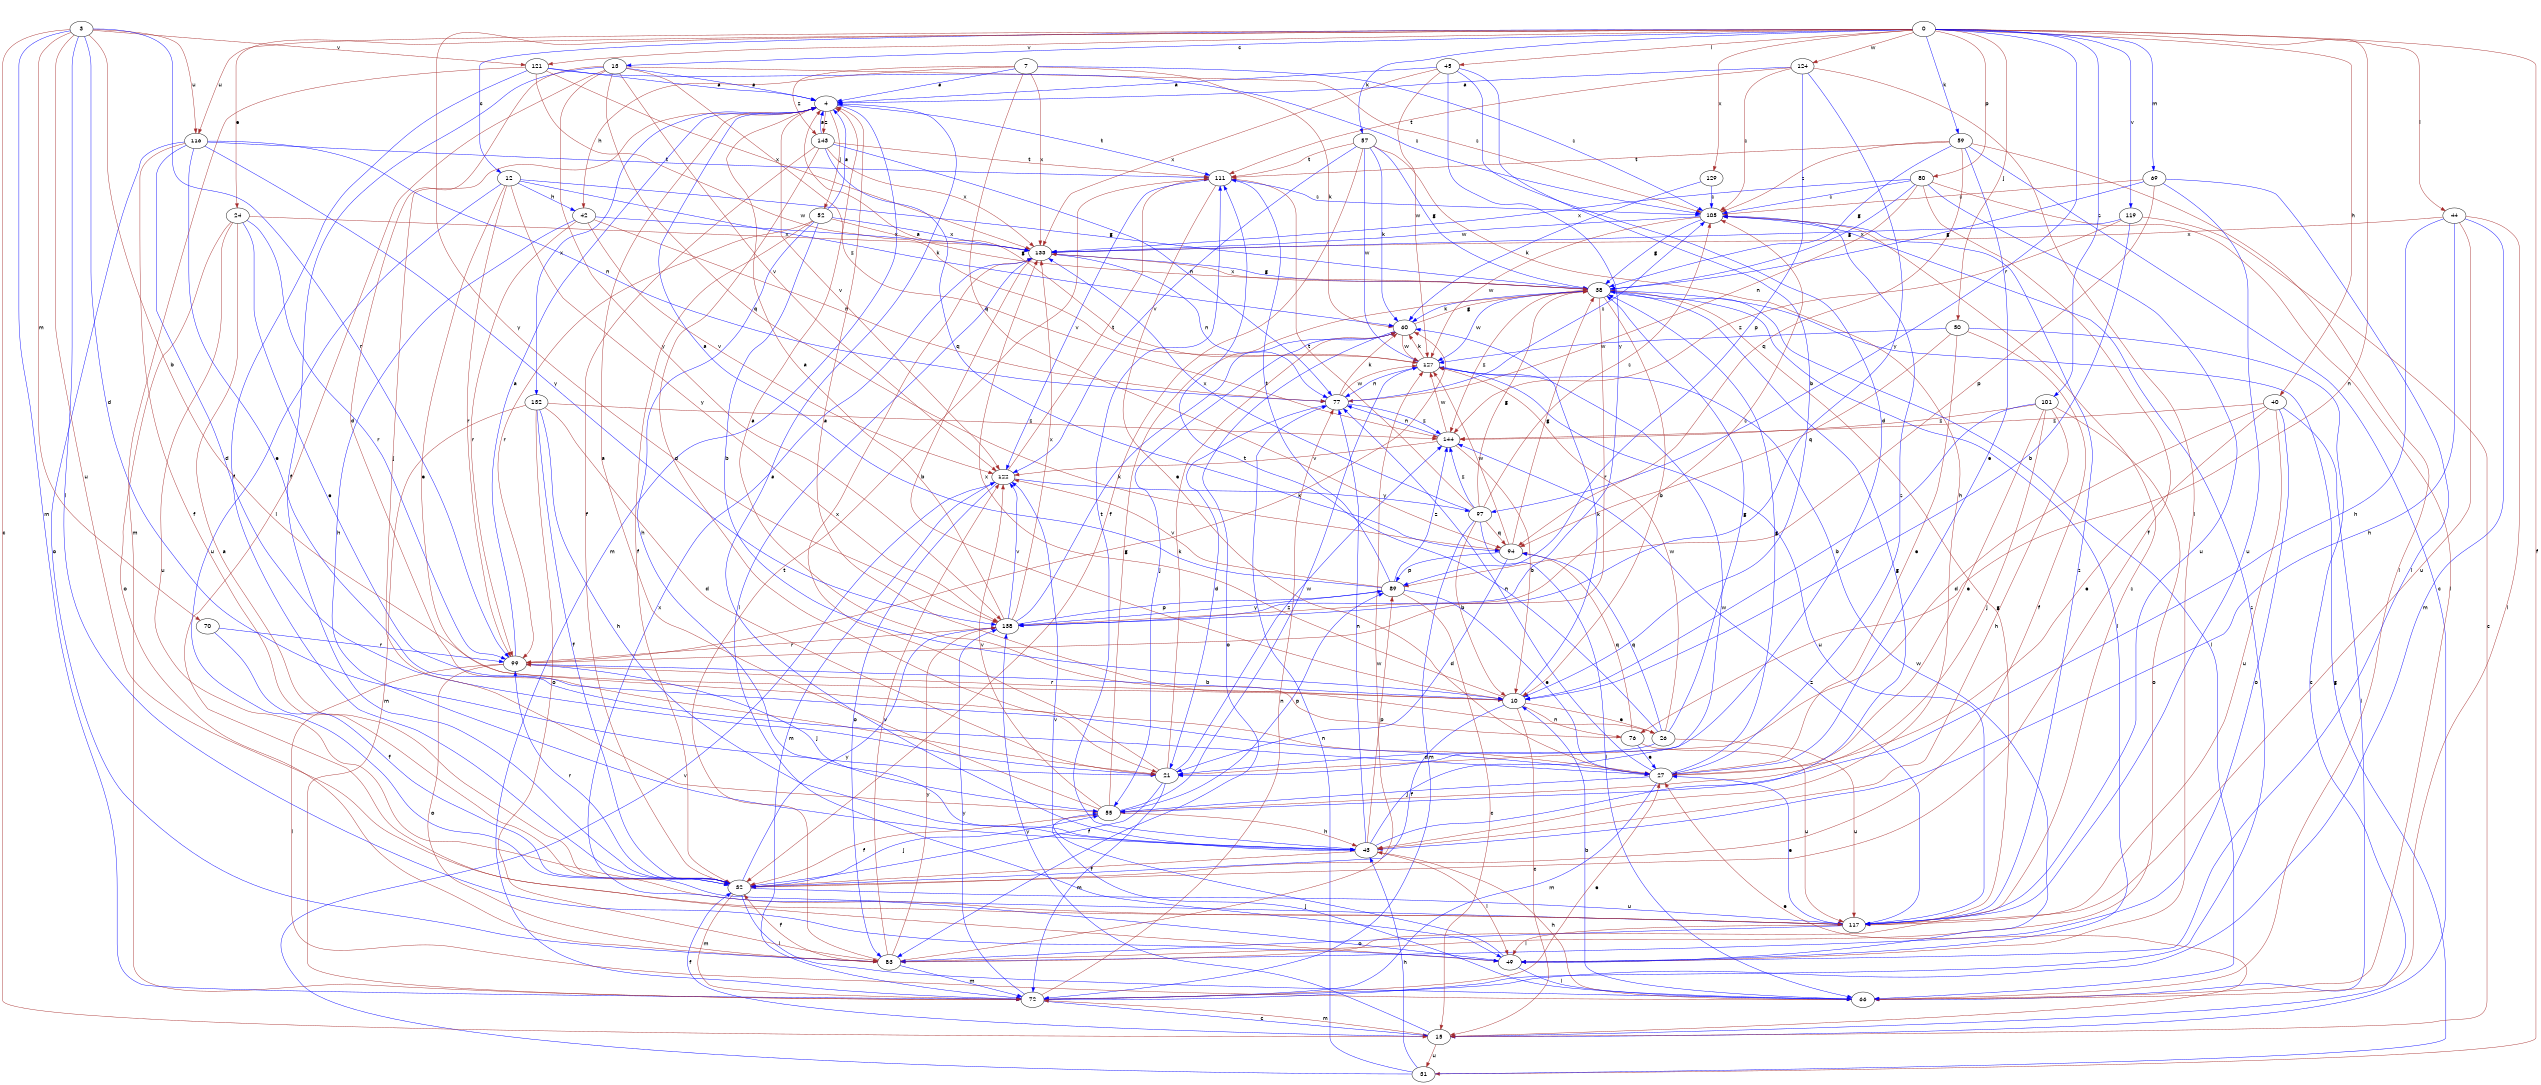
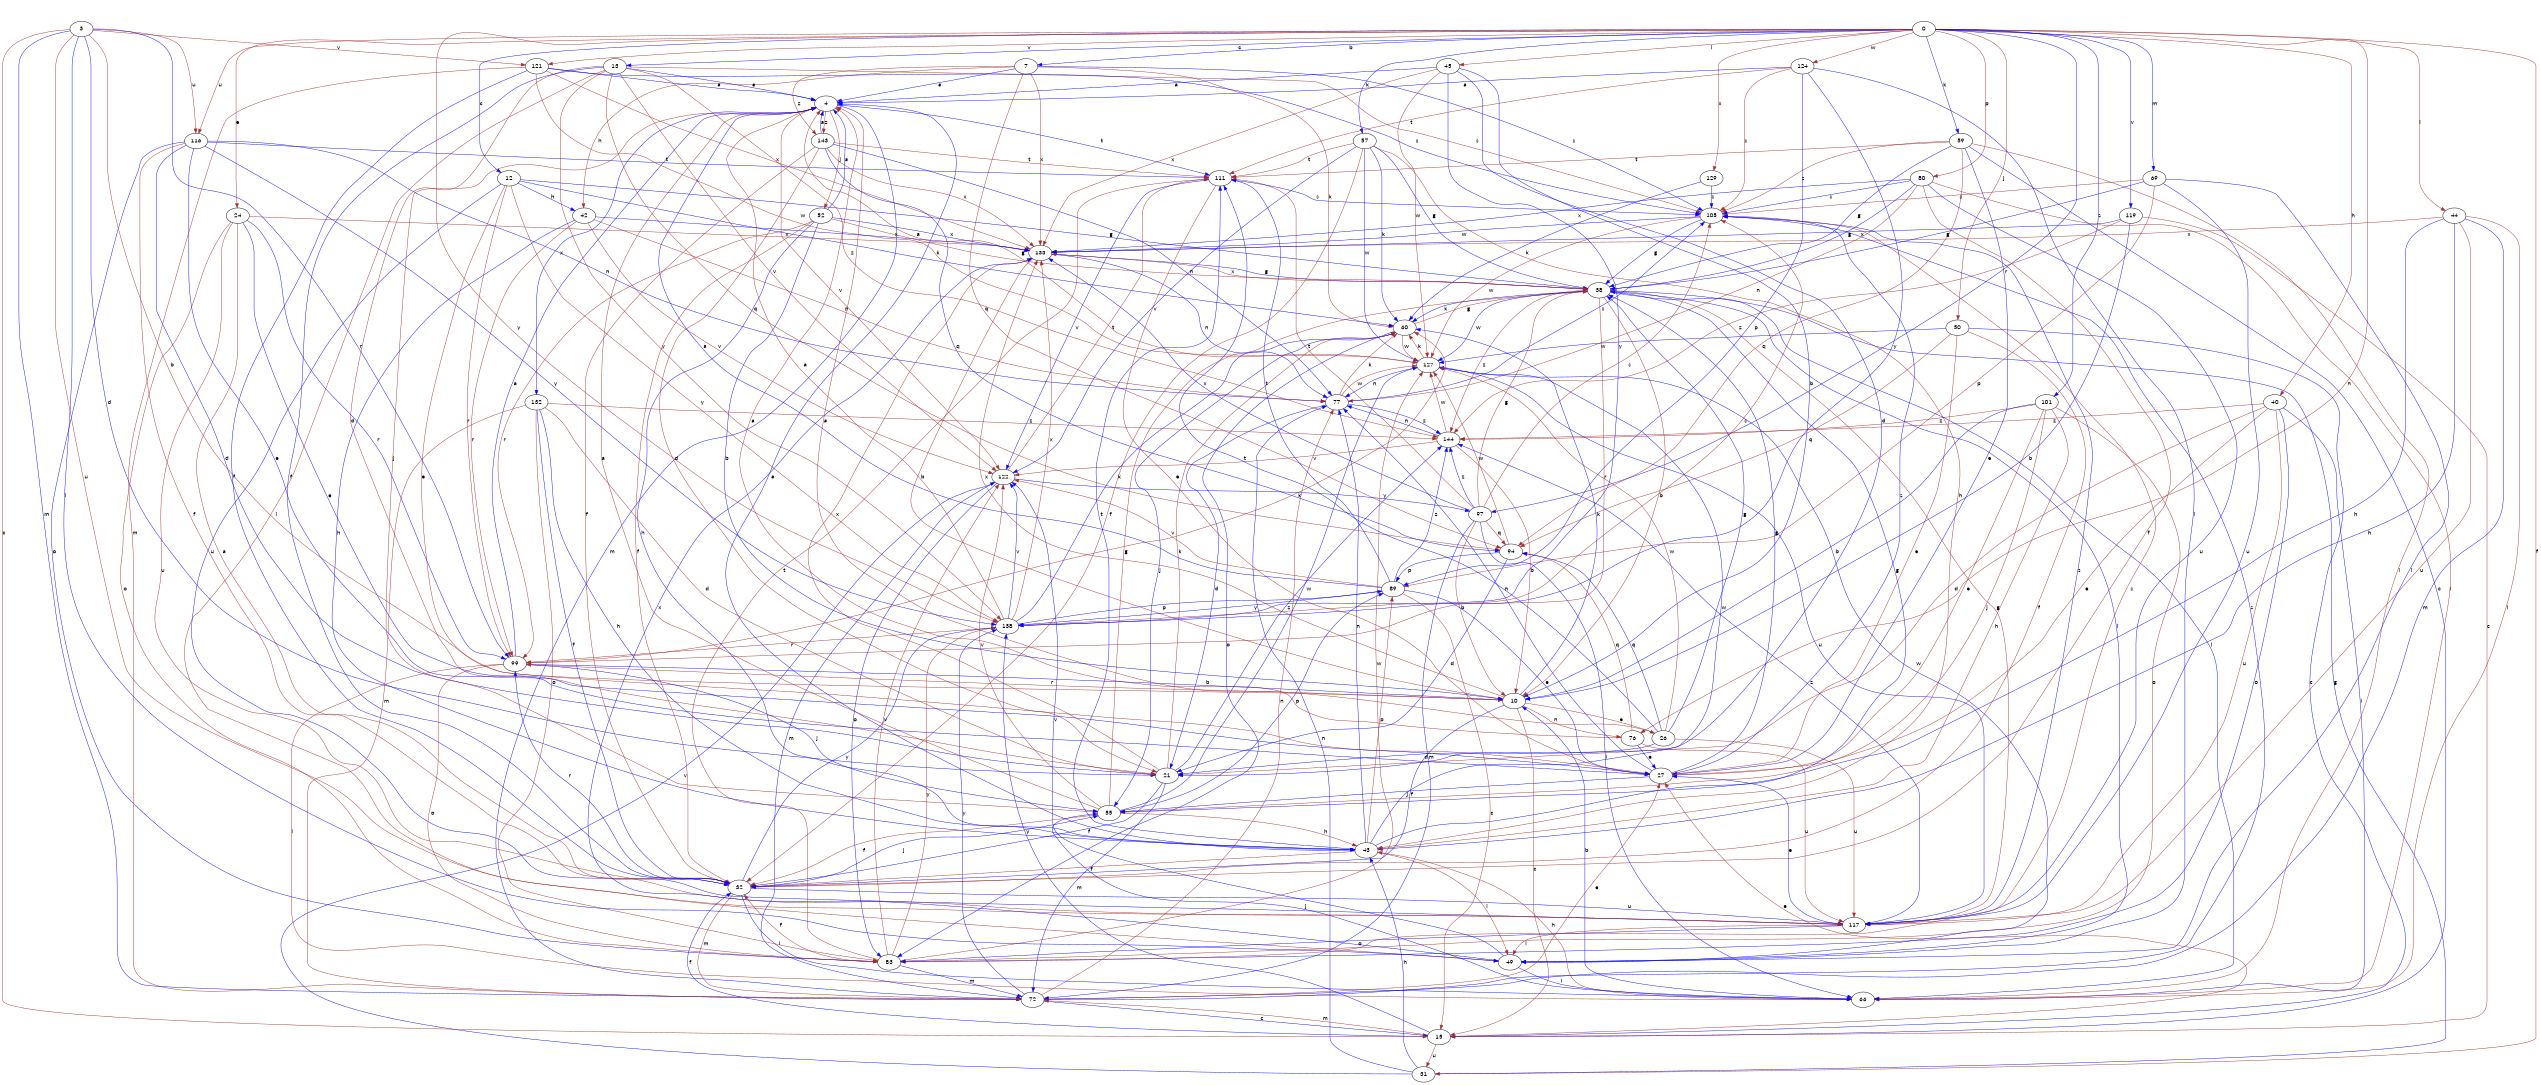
  strict digraph {
    fontname=Lato
    node [fontname=Lato]
    edge [color=blue fontname=Lato]
    0
    7
    12
    13
    24
    31
    40
    44
    45
    50
    57
    59
    69
    76
    n15 [label=80]
    97
    101
    116
    119
    121
    124
    129
    138
    4
    143
    42
    60
    94
    105
    133
    99
    117
    27
    38
    21
    49
    122
    32
    144
    83
    77
    43
    66
    72
    55
    10
    127
    15
    111
    89
    3
-   70
    26
    52
    132
+   0 -> 7 [label=b]
    0 -> 12 [label=c]
    0 -> 13 [label=c]
    0 -> 24 [color=brown label=e]
    0 -> 31 [color=brown label=f]
    0 -> 40 [color=brown label=h]
    0 -> 44 [color=brown label=i]
    0 -> 45 [color=brown label=i]
    0 -> 50 [color=brown label=j]
    0 -> 57 [label=k]
    0 -> 59 [label=k]
    0 -> 69 [label=m]
    0 -> 76 [color=brown label=n]
    0 -> n15 [color=brown label=p]
    0 -> 97 [label=r]
    0 -> 101 [label=s]
    0 -> 116 [color=brown label=u]
    0 -> 119 [label=v]
    0 -> 121 [color=brown label=v]
    0 -> 124 [color=brown label=w]
    0 -> 129 [color=brown label=x]
    0 -> 138 [color=brown label=y]
    7 -> 4 [label=a]
    7 -> 143 [color=brown label=z]
    7 -> 42 [color=brown label=h]
    7 -> 60 [color=brown label=k]
    7 -> 94 [color=brown label=q]
    7 -> 105 [label=s]
    7 -> 133 [color=brown label=x]
    12 -> 138 [color=brown label=y]
    12 -> 42 [label=h]
    12 -> 60 [label=k]
    12 -> 99 [color=brown label=r]
    12 -> 117 [label=u]
    12 -> 27 [color=brown label=e]
    12 -> 38 [label=g]
    13 -> 138 [color=brown label=y]
    13 -> 4 [label=a]
    13 -> 94 [color=brown label=q]
    13 -> 105 [color=brown label=s]
    13 -> 21 [color=brown label=d]
    13 -> 49 [color=brown label=i]
    13 -> 122 [color=brown label=v]
    13 -> 32 [label=f]
    13 -> 144 [color=brown label=z]
    24 -> 133 [color=brown label=x]
    24 -> 99 [label=r]
    24 -> 117 [color=brown label=u]
    24 -> 27 [label=e]
    24 -> 32 [color=brown label=a]
    24 -> 83 [color=brown label=o]
    31 -> 38 [label=g]
    31 -> 122 [label=v]
    31 -> 77 [label=n]
    31 -> 43 [label=h]
    40 -> 117 [color=brown label=u]
    40 -> 27 [color=brown label=e]
    40 -> 21 [color=brown label=d]
    40 -> 144 [color=brown label=z]
    40 -> 83 [label=o]
    40 -> 66 [label=l]
    44 -> 133 [color=brown label=x]
    44 -> 117 [color=brown label=u]
    44 -> 43 [label=h]
    44 -> 66 [color=brown label=l]
    44 -> 72 [label=m]
    44 -> 55 [label=h]
    45 -> 138 [label=y]
    45 -> 4 [label=a]
    45 -> 133 [color=brown label=x]
    45 -> 21 [label=d]
    45 -> 10 [label=b]
    45 -> 127 [color=brown label=w]
    50 -> 94 [color=brown label=q]
    50 -> 27 [color=brown label=e]
    50 -> 32 [color=brown label=f]
    50 -> 127 [label=w]
    50 -> 15 [label=c]
    57 -> 60 [label=k]
    57 -> 38 [label=g]
    57 -> 122 [label=v]
    57 -> 32 [color=brown label=f]
    57 -> 43 [color=brown label=h]
    57 -> 127 [label=w]
    57 -> 111 [color=brown label=t]
    59 -> 94 [color=brown label=q]
    59 -> 105 [color=brown label=s]
    59 -> 27 [label=e]
    59 -> 38 [label=g]
    59 -> 66 [color=brown label=l]
    59 -> 15 [label=c]
    59 -> 111 [color=brown label=t]
    69 -> 105 [color=brown label=s]
    69 -> 117 [label=u]
    69 -> 38 [label=g]
    69 -> 49 [label=i]
    69 -> 89 [color=brown label=p]
    76 -> 4 [color=brown label=a]
    76 -> 94 [color=brown label=q]
    76 -> 117 [color=brown label=u]
    76 -> 27 [label=e]
    n15 -> 105 [label=s]
    n15 -> 133 [label=x]
    n15 -> 117 [label=u]
    n15 -> 38 [label=g]
    n15 -> 32 [color=brown label=f]
    n15 -> 77 [color=brown label=n]
    n15 -> 66 [color=brown label=l]
    97 -> 94 [color=brown label=q]
    97 -> 105 [color=brown label=s]
    97 -> 133 [label=x]
    97 -> 38 [color=brown label=g]
    97 -> 144 [label=z]
    97 -> 66 [label=l]
    97 -> 72 [label=m]
    97 -> 10 [color=brown label=b]
    97 -> 111 [color=brown label=t]
    101 -> 27 [color=brown label=e]
    101 -> 144 [color=brown label=z]
    101 -> 83 [color=brown label=o]
    101 -> 43 [color=brown label=h]
    101 -> 55 [color=brown label=j]
    101 -> 10 [label=b]
    116 -> 138 [label=y]
    116 -> 27 [label=e]
    116 -> 21 [label=d]
    116 -> 32 [color=brown label=f]
    116 -> 83 [label=o]
    116 -> 77 [label=n]
    116 -> 111 [label=t]
    119 -> 133 [label=x]
    119 -> 144 [color=brown label=z]
    119 -> 10 [label=b]
    119 -> 15 [color=brown label=c]
    121 -> 4 [label=a]
    121 -> 105 [label=s]
    121 -> 133 [color=brown label=x]
    121 -> 32 [label=f]
    121 -> 72 [color=brown label=m]
    121 -> 127 [color=brown label=w]
    124 -> 138 [label=y]
    124 -> 4 [label=a]
    124 -> 105 [color=brown label=s]
-   124 -> 49 [color=brown label=i]
+   124 -> 49 [label=i]
    124 -> 111 [color=brown label=t]
    124 -> 89 [label=p]
    129 -> 60 [label=k]
    129 -> 105 [label=s]
    138 -> 4 [color=brown label=a]
    138 -> 60 [label=k]
    138 -> 105 [color=brown label=s]
    138 -> 133 [color=brown label=x]
    138 -> 99 [color=brown label=r]
    138 -> 122 [label=v]
    138 -> 89 [label=p]
    4 -> 143 [color=brown label=z]
    4 -> 122 [color=brown label=v]
    4 -> 72 [label=m]
    4 -> 55 [color=brown label=j]
    4 -> 111 [label=t]
    4 -> 52 [color=brown label=j]
    4 -> 132 [label=x]
    143 -> 4 [label=a]
    143 -> 94 [label=q]
    143 -> 133 [color=brown label=x]
    143 -> 21 [color=brown label=d]
    143 -> 32 [color=brown label=f]
    143 -> 77 [label=n]
    143 -> 111 [color=brown label=t]
    42 -> 133 [label=x]
    42 -> 99 [color=brown label=r]
    42 -> 122 [color=brown label=v]
    42 -> 77 [color=brown label=n]
    42 -> 43 [label=h]
    60 -> 38 [color=brown label=g]
    60 -> 83 [label=o]
    60 -> 55 [label=j]
    60 -> 127 [color=brown label=w]
-   94 -> 38 [color=brown label=g]
    94 -> 21 [label=d]
    94 -> 127 [color=brown label=w]
    94 -> 89 [label=p]
    105 -> 133 [label=w]
    105 -> 38 [label=g]
    105 -> 127 [color=brown label=w]
    133 -> 38 [label=g]
-   133 -> 49 [label=i]
    133 -> 77 [label=n]
    133 -> 10 [color=brown label=b]
    99 -> 4 [label=a]
    99 -> 60 [color=brown label=k]
    99 -> 83 [color=brown label=o]
    99 -> 66 [color=brown label=l]
    99 -> 55 [label=j]
    99 -> 10 [label=b]
    117 -> 105 [label=s]
    117 -> 27 [label=e]
    117 -> 38 [color=brown label=g]
    117 -> 49 [color=brown label=i]
    117 -> 144 [label=z]
    117 -> 83 [label=o]
    27 -> 105 [label=s]
    27 -> 38 [label=g]
    27 -> 77 [label=n]
-   27 -> 72 [label=m]
    27 -> 55 [label=j]
    38 -> 60 [label=k]
    38 -> 133 [color=brown label=x]
    38 -> 99 [color=brown label=r]
    38 -> 49 [label=i]
    38 -> 144 [color=brown label=z]
    38 -> 66 [label=l]
    38 -> 10 [color=brown label=b]
    38 -> 127 [label=w]
    21 -> 60 [color=brown label=k]
    21 -> 133 [color=brown label=x]
    21 -> 32 [label=f]
    21 -> 144 [label=z]
    21 -> 72 [label=m]
    49 -> 133 [label=x]
    49 -> 122 [label=v]
    49 -> 66 [label=l]
    49 -> 127 [label=w]
    122 -> 97 [label=y]
    122 -> 83 [label=o]
    122 -> 72 [label=m]
    122 -> 111 [color=brown label=t]
    32 -> 138 [label=y]
    32 -> 99 [label=r]
    32 -> 117 [label=u]
    32 -> 66 [label=l]
    32 -> 72 [color=brown label=m]
    32 -> 55 [label=j]
    144 -> 122 [color=brown label=v]
    144 -> 77 [label=n]
    144 -> 10 [color=brown label=b]
    144 -> 127 [color=brown label=w]
    83 -> 138 [color=brown label=y]
    83 -> 105 [color=brown label=s]
    83 -> 122 [color=brown label=v]
    83 -> 32 [color=brown label=f]
    83 -> 72 [label=m]
    83 -> 127 [color=brown label=w]
    83 -> 111 [color=brown label=t]
    77 -> 60 [color=brown label=k]
    77 -> 105 [label=s]
    77 -> 21 [label=d]
    77 -> 144 [label=z]
    77 -> 127 [color=brown label=w]
    43 -> 4 [label=a]
    43 -> 38 [label=g]
    43 -> 49 [color=brown label=i]
    43 -> 32 [color=brown label=f]
    43 -> 77 [label=n]
    43 -> 127 [label=w]
    43 -> 111 [label=t]
    43 -> 89 [color=brown label=p]
    66 -> 43 [color=brown label=h]
    66 -> 55 [label=j]
    66 -> 10 [label=b]
    72 -> 138 [label=y]
    72 -> 105 [label=s]
    72 -> 27 [color=brown label=e]
    72 -> 77 [color=brown label=n]
    72 -> 15 [label=c]
    55 -> 4 [color=brown label=a]
    55 -> 38 [color=brown label=g]
    55 -> 122 [color=brown label=v]
    55 -> 32 [color=brown label=f]
    55 -> 43 [color=brown label=h]
    55 -> 127 [label=w]
    55 -> 89 [label=p]
    10 -> 76 [color=brown label=n]
    10 -> 60 [label=k]
    10 -> 133 [color=brown label=x]
    10 -> 99 [color=brown label=r]
    10 -> 32 [label=f]
    10 -> 15 [color=brown label=c]
    10 -> 26 [color=brown label=e]
    127 -> 4 [color=brown label=a]
    127 -> 60 [color=brown label=k]
    127 -> 117 [label=u]
    127 -> 77 [label=n]
    15 -> 31 [color=brown label=u]
    15 -> 138 [label=y]
    15 -> 27 [color=brown label=e]
    15 -> 32 [label=f]
    15 -> 72 [color=brown label=m]
    111 -> 105 [label=s]
    111 -> 27 [color=brown label=e]
    111 -> 122 [label=v]
    89 -> 138 [label=y]
    89 -> 4 [label=a]
    89 -> 27 [label=e]
    89 -> 122 [color=brown label=v]
    89 -> 144 [label=z]
    89 -> 15 [color=brown label=c]
    89 -> 111 [label=t]
    3 -> 116 [color=brown label=u]
    3 -> 121 [color=brown label=v]
    3 -> 99 [label=r]
    3 -> 117 [color=brown label=u]
    3 -> 21 [label=d]
    3 -> 49 [label=i]
    3 -> 72 [label=m]
    3 -> 10 [color=brown label=b]
    3 -> 15 [color=brown label=c]
-   3 -> 70 [color=brown label=m]
-   70 -> 99 [label=r]
-   70 -> 32 [label=f]
    26 -> 4 [color=brown label=a]
    26 -> 94 [label=q]
    26 -> 117 [color=brown label=u]
    26 -> 38 [label=g]
    26 -> 21 [label=d]
    26 -> 127 [color=brown label=w]
    26 -> 111 [label=t]
    52 -> 4 [label=a]
    52 -> 133 [label=x]
    52 -> 99 [color=brown label=r]
    52 -> 38 [color=brown label=g]
    52 -> 32 [color=brown label=f]
    52 -> 43 [label=h]
    52 -> 10 [label=b]
    132 -> 21 [color=brown label=d]
    132 -> 32 [label=f]
    132 -> 144 [color=brown label=z]
    132 -> 83 [color=brown label=o]
    132 -> 43 [label=h]
    132 -> 72 [color=brown label=m]
  }
